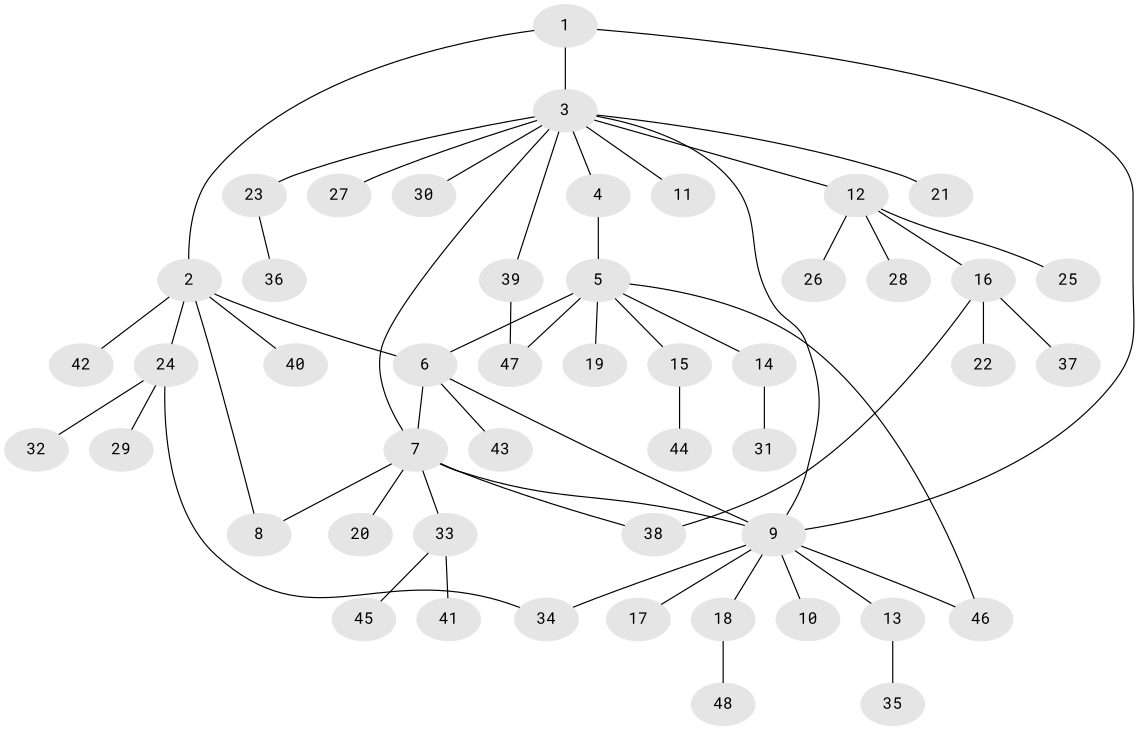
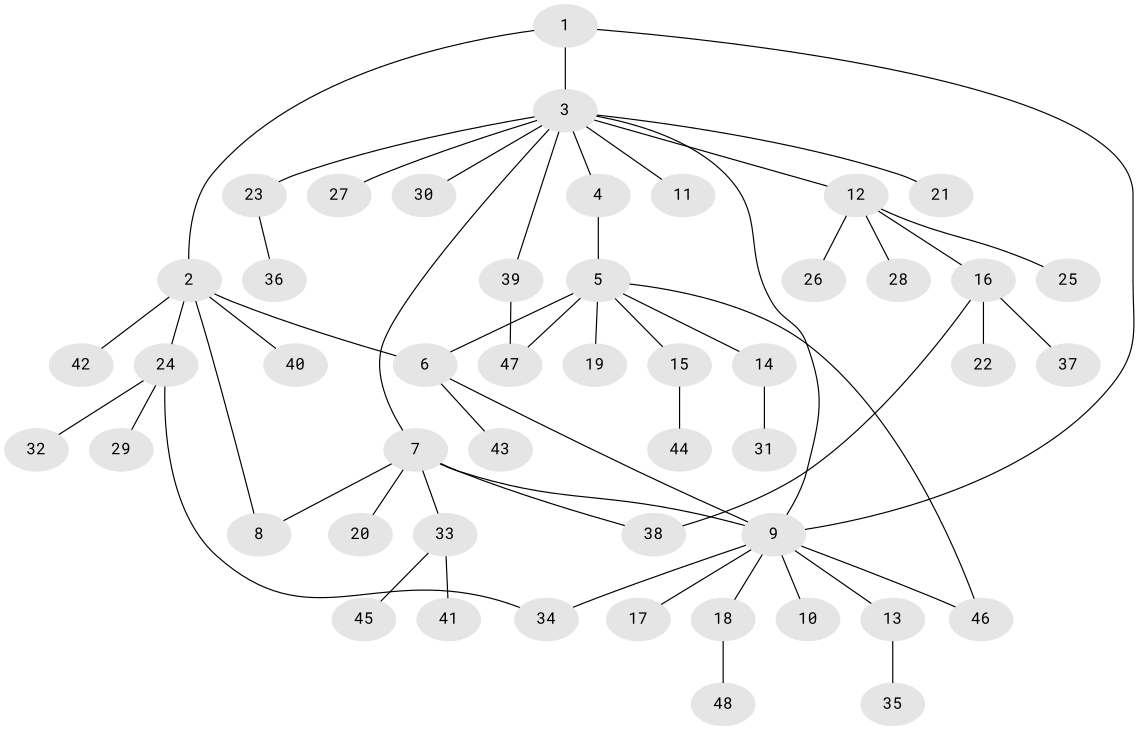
  graph {
    fontname="Roboto Mono"
    node [color=gray90 fontname="Roboto Mono" style=filled]
    edge [fontname="Roboto Mono"]
    1
    2
    3
    9
    6
    8
    24
    40
    42
    4
    7
    11
    12
    21
    23
    27
    30
    39
    46
    10
    13
    17
    18
    34
    43
    29
    32
    5
    20
    33
    38
    16
    25
    26
    28
    36
    47
    14
    15
    19
    31
    44
    41
    45
    35
    48
    22
    37
    1 -- 2
    1 -- 3
    1 -- 9
    2 -- 6
    2 -- 8
    2 -- 24
    2 -- 40
    2 -- 42
    3 -- 9
    3 -- 4
    3 -- 7
    3 -- 11
    3 -- 12
    3 -- 21
    3 -- 23
    3 -- 27
    3 -- 30
    3 -- 39
    9 -- 46
    9 -- 10
    9 -- 13
    9 -- 17
    9 -- 18
    9 -- 34
    6 -- 9
-   6 -- 7
    6 -- 43
    24 -- 34
    24 -- 29
    24 -- 32
    4 -- 5
    7 -- 9
    7 -- 8
    7 -- 20
    7 -- 33
    7 -- 38
    12 -- 16
    12 -- 25
    12 -- 26
    12 -- 28
    23 -- 36
    39 -- 47
    13 -- 35
    18 -- 48
    5 -- 6
    5 -- 46
    5 -- 47
    5 -- 14
    5 -- 15
    5 -- 19
    33 -- 41
    33 -- 45
    16 -- 38
    16 -- 22
    16 -- 37
    14 -- 31
    15 -- 44
  }
